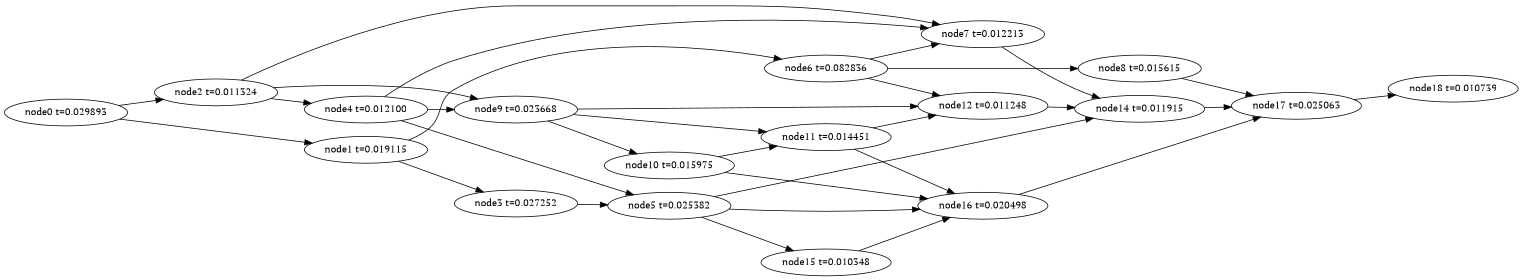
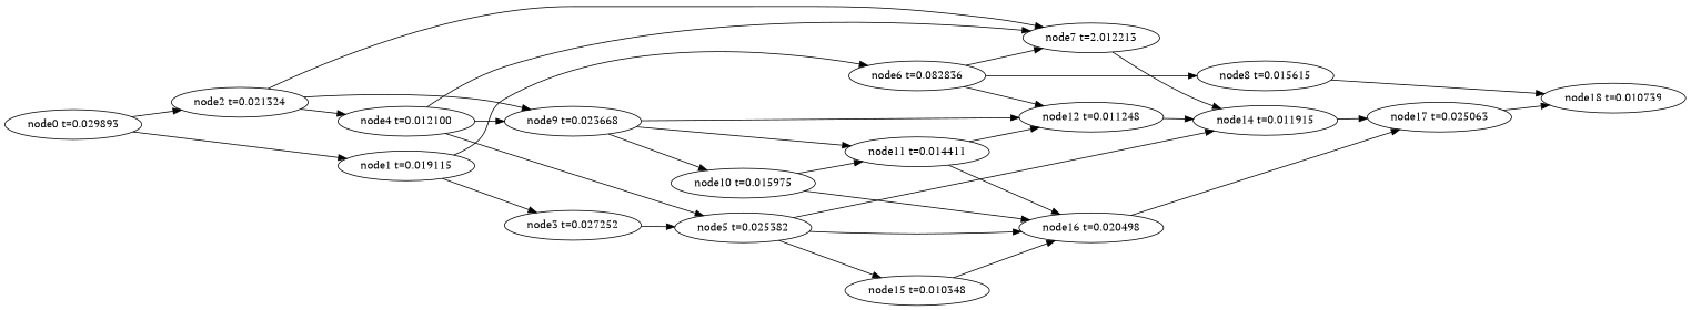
  digraph {
    fontname="PT Serif"
    rankdir=LR
    node [fontname="PT Serif"]
    edge [fontname="PT Serif"]
    n1 [label="node18 t=0.010739"]
    n2 [label="node17 t=0.025063"]
    n3 [label="node16 t=0.020498"]
    n4 [label="node15 t=0.010348"]
    n5 [label="node14 t=0.011915"]
    n6 [label="node12 t=0.011248"]
-   n7 [label="node11 t=0.014451"]
+   n7 [label="node11 t=0.014411"]
    n8 [label="node10 t=0.015975"]
    n9 [label="node9 t=0.023668"]
    n10 [label="node8 t=0.015615"]
-   n11 [label="node7 t=0.012213"]
+   n11 [label="node7 t=2.012213"]
    n12 [label="node6 t=0.082836"]
    n13 [label="node5 t=0.025382"]
    n14 [label="node4 t=0.012100"]
    n15 [label="node3 t=0.027252"]
-   n16 [label="node2 t=0.011324"]
+   n16 [label="node2 t=0.021324"]
    n17 [label="node1 t=0.019115"]
    n18 [label="node0 t=0.029893"]
    n2 -> n1
    n3 -> n2
    n4 -> n3
    n5 -> n2
    n6 -> n5
    n7 -> n3
    n7 -> n6
    n8 -> n3
    n8 -> n7
    n9 -> n6
    n9 -> n7
    n9 -> n8
-   n10 -> n2
+   n10 -> n1
    n11 -> n5
    n12 -> n6
    n12 -> n10
    n12 -> n11
    n13 -> n3
    n13 -> n4
    n13 -> n5
    n14 -> n9
    n14 -> n11
    n14 -> n13
    n15 -> n13
    n16 -> n9
    n16 -> n11
    n16 -> n14
    n17 -> n12
    n17 -> n15
    n18 -> n16
    n18 -> n17
  }
